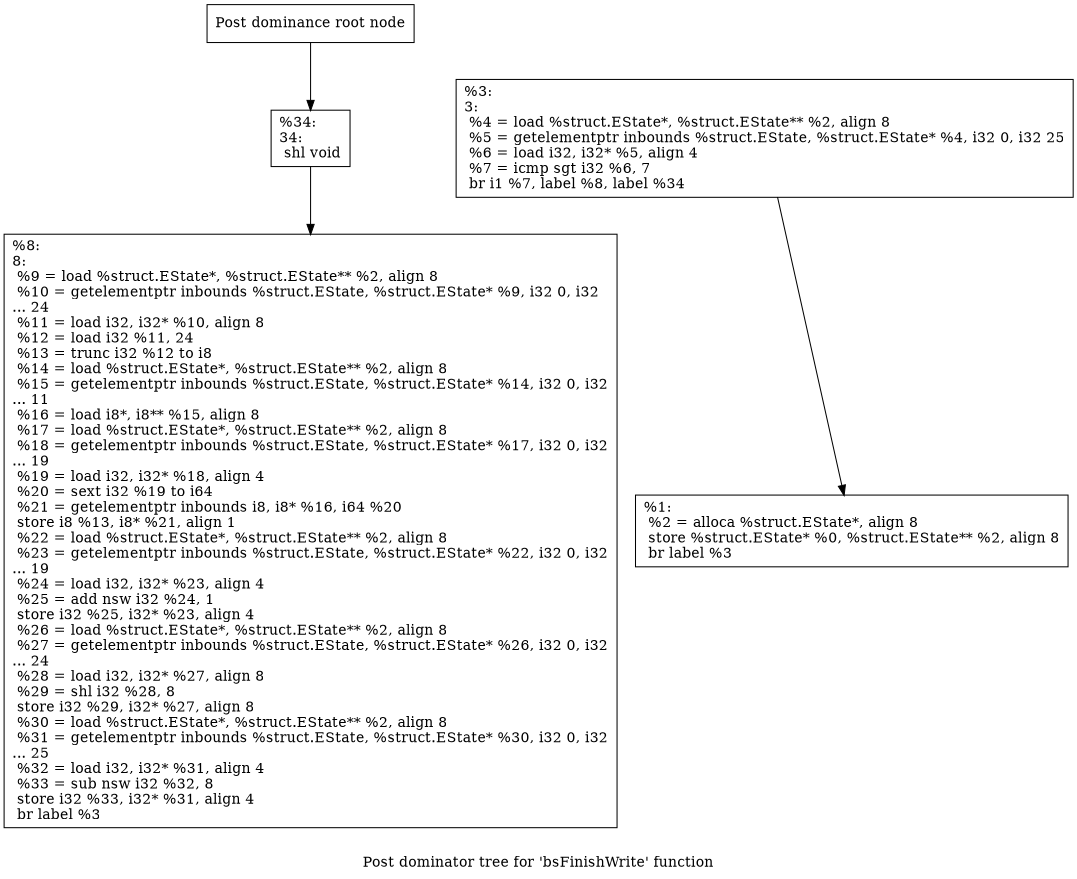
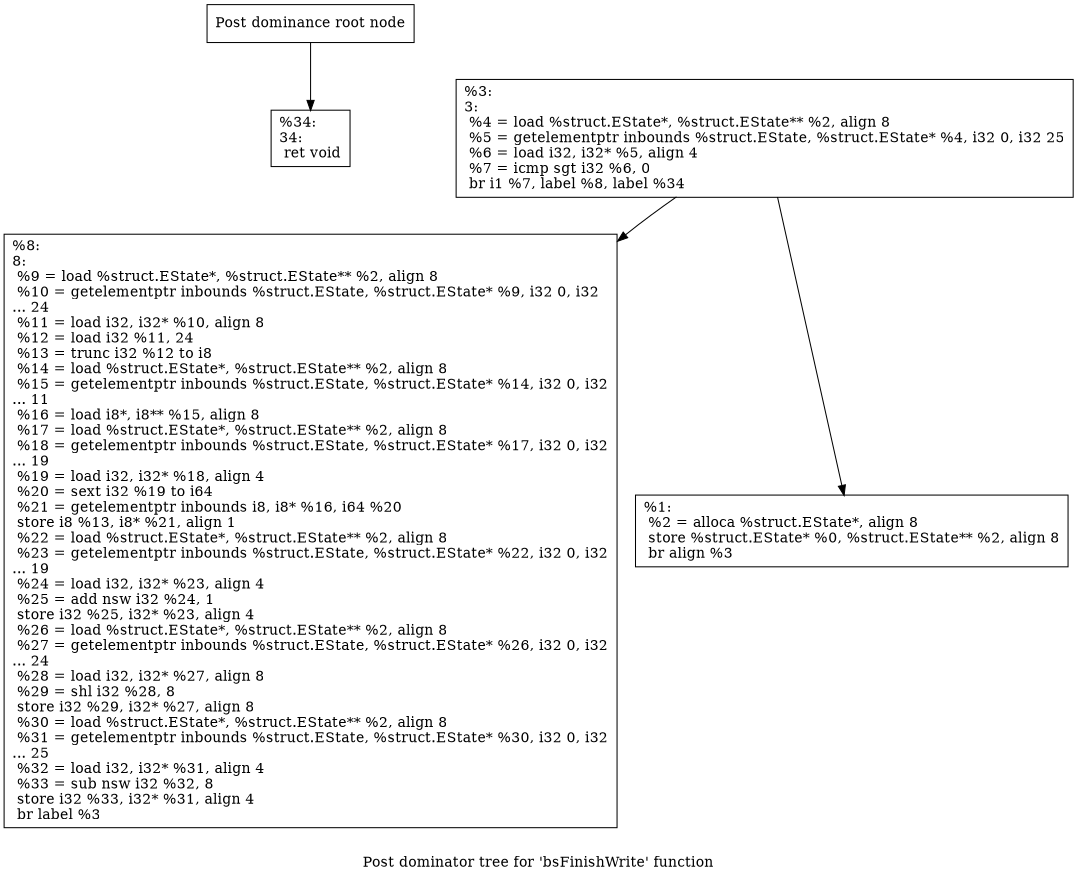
  digraph {
    label="Post dominator tree for 'bsFinishWrite' function"
    node [shape=record]
    n1 [label="{Post dominance root node}"]
-   n2 [label="{%34:\l34:                                               \l  shl void\l}"]
-   n3 [label="{%3:\l3:                                                \l  %4 = load %struct.EState*, %struct.EState** %2, align 8\l  %5 = getelementptr inbounds %struct.EState, %struct.EState* %4, i32 0, i32 25\l  %6 = load i32, i32* %5, align 4\l  %7 = icmp sgt i32 %6, 7\l  br i1 %7, label %8, label %34\l}"]
-   n4 [label="{%1:\l  %2 = alloca %struct.EState*, align 8\l  store %struct.EState* %0, %struct.EState** %2, align 8\l  br label %3\l}"]
+   n2 [label="{%34:\l34:                                               \l  ret void\l}"]
+   n3 [label="{%3:\l3:                                                \l  %4 = load %struct.EState*, %struct.EState** %2, align 8\l  %5 = getelementptr inbounds %struct.EState, %struct.EState* %4, i32 0, i32 25\l  %6 = load i32, i32* %5, align 4\l  %7 = icmp sgt i32 %6, 0\l  br i1 %7, label %8, label %34\l}"]
+   n4 [label="{%1:\l  %2 = alloca %struct.EState*, align 8\l  store %struct.EState* %0, %struct.EState** %2, align 8\l  br align %3\l}"]
    n5 [label="{%8:\l8:                                                \l  %9 = load %struct.EState*, %struct.EState** %2, align 8\l  %10 = getelementptr inbounds %struct.EState, %struct.EState* %9, i32 0, i32\l... 24\l  %11 = load i32, i32* %10, align 8\l  %12 = load i32 %11, 24\l  %13 = trunc i32 %12 to i8\l  %14 = load %struct.EState*, %struct.EState** %2, align 8\l  %15 = getelementptr inbounds %struct.EState, %struct.EState* %14, i32 0, i32\l... 11\l  %16 = load i8*, i8** %15, align 8\l  %17 = load %struct.EState*, %struct.EState** %2, align 8\l  %18 = getelementptr inbounds %struct.EState, %struct.EState* %17, i32 0, i32\l... 19\l  %19 = load i32, i32* %18, align 4\l  %20 = sext i32 %19 to i64\l  %21 = getelementptr inbounds i8, i8* %16, i64 %20\l  store i8 %13, i8* %21, align 1\l  %22 = load %struct.EState*, %struct.EState** %2, align 8\l  %23 = getelementptr inbounds %struct.EState, %struct.EState* %22, i32 0, i32\l... 19\l  %24 = load i32, i32* %23, align 4\l  %25 = add nsw i32 %24, 1\l  store i32 %25, i32* %23, align 4\l  %26 = load %struct.EState*, %struct.EState** %2, align 8\l  %27 = getelementptr inbounds %struct.EState, %struct.EState* %26, i32 0, i32\l... 24\l  %28 = load i32, i32* %27, align 8\l  %29 = shl i32 %28, 8\l  store i32 %29, i32* %27, align 8\l  %30 = load %struct.EState*, %struct.EState** %2, align 8\l  %31 = getelementptr inbounds %struct.EState, %struct.EState* %30, i32 0, i32\l... 25\l  %32 = load i32, i32* %31, align 4\l  %33 = sub nsw i32 %32, 8\l  store i32 %33, i32* %31, align 4\l  br label %3\l}"]
    n1 -> n2
    n3 -> n4
-   n2 -> n5
+   n3 -> n5
  }
